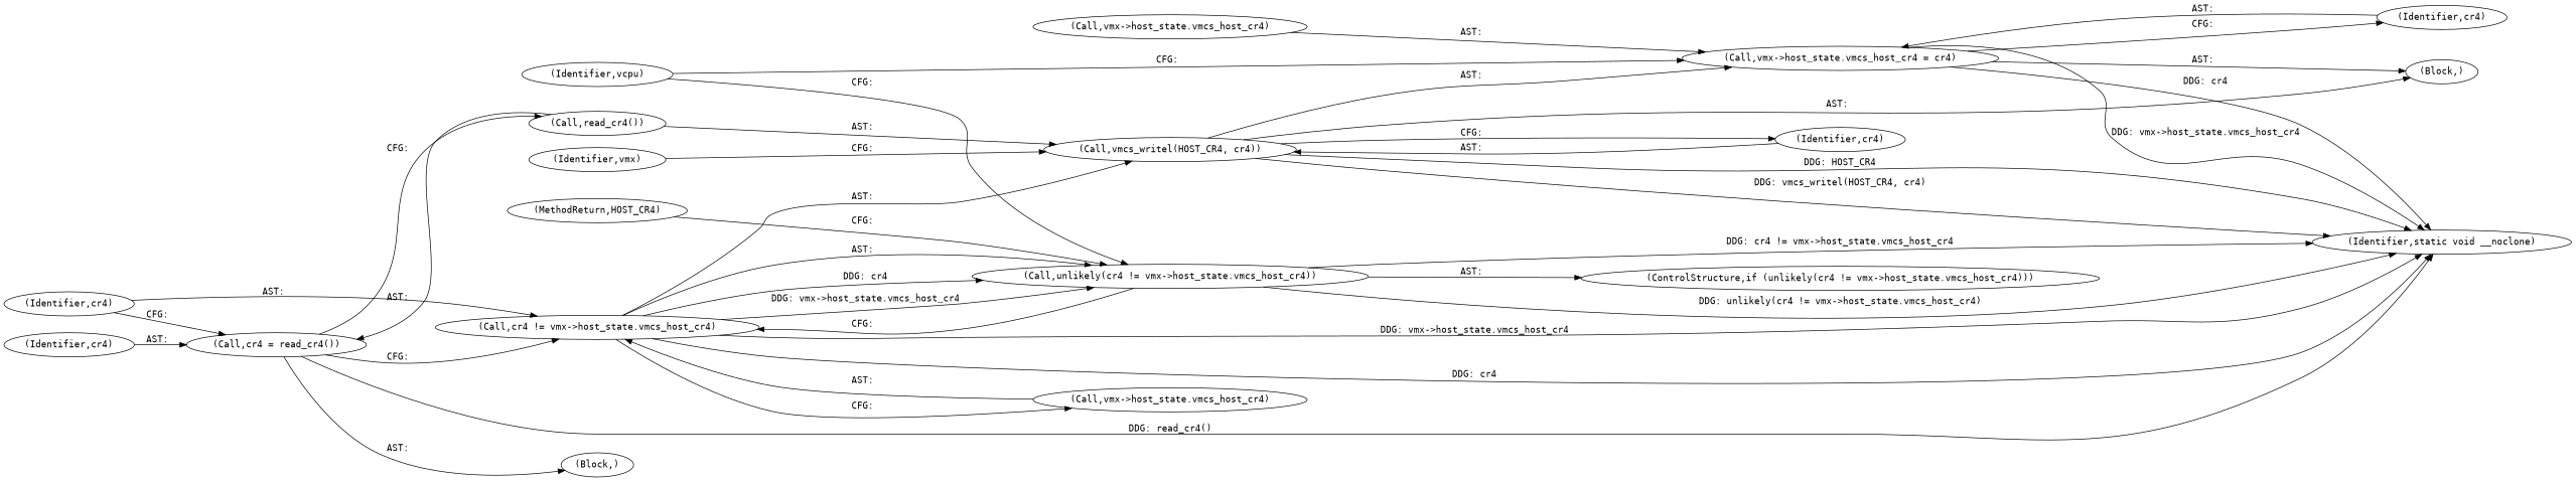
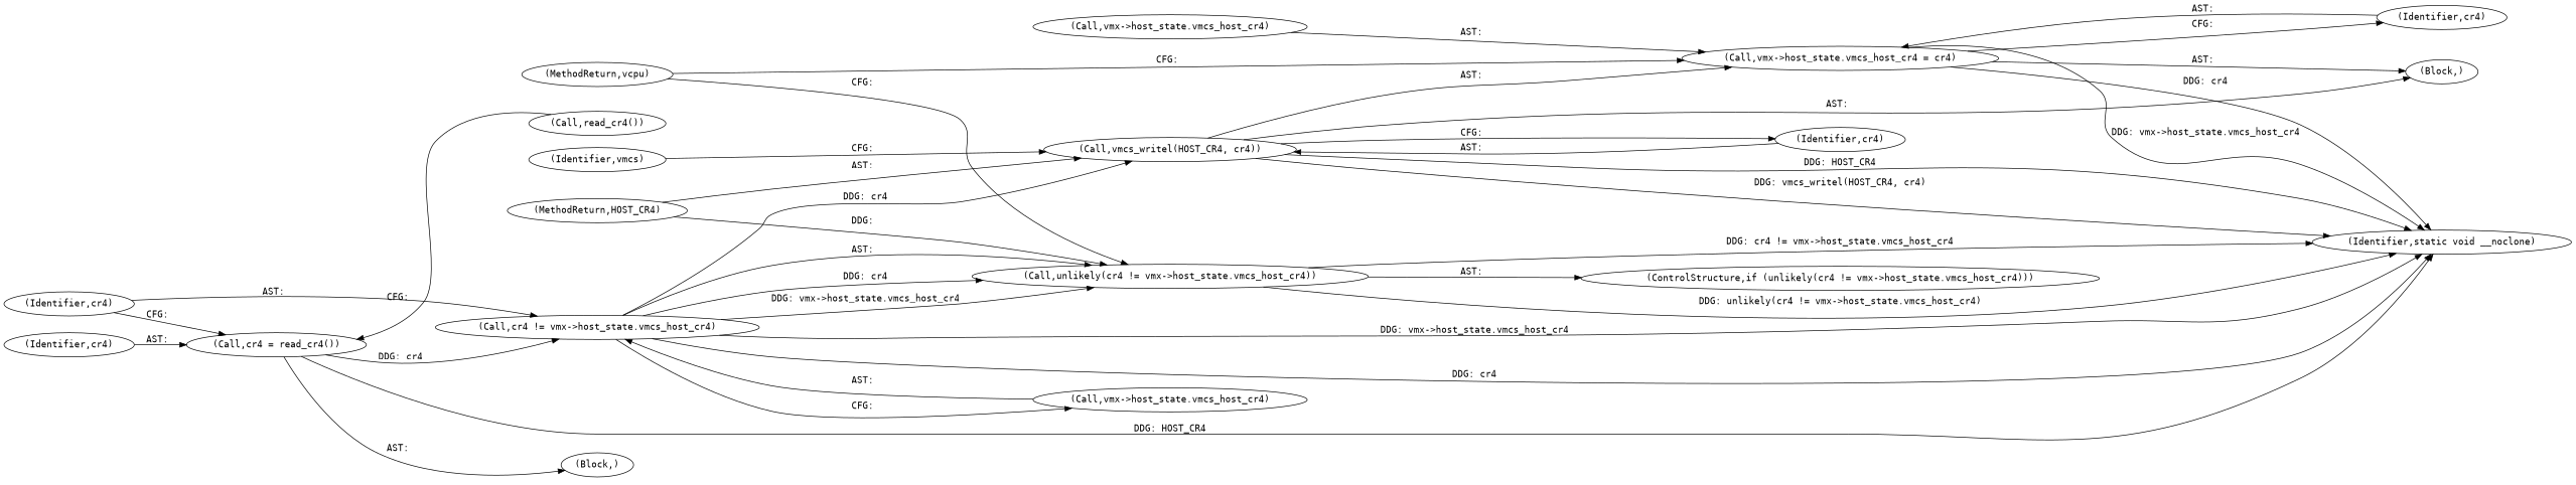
  digraph {
    fontname="DejaVu Sans Mono"
    rankdir=LR
    node [fontname="DejaVu Sans Mono"]
    edge [fontname="DejaVu Sans Mono"]
    n1 [label="(Call,cr4 = read_cr4())"]
    n2 [label="(Call,cr4 != vmx->host_state.vmcs_host_cr4)"]
    n3 [label="(Call,read_cr4())"]
    n4 [label="(Identifier,static void __noclone)"]
    n5 [label="(Block,)"]
    n6 [label="(Call,unlikely(cr4 != vmx->host_state.vmcs_host_cr4))"]
    n7 [label="(Call,vmcs_writel(HOST_CR4, cr4))"]
    n8 [label="(Call,vmx->host_state.vmcs_host_cr4)"]
    n9 [label="(ControlStructure,if (unlikely(cr4 != vmx->host_state.vmcs_host_cr4)))"]
    n10 [label="(Call,vmx->host_state.vmcs_host_cr4 = cr4)"]
    n11 [label="(Block,)"]
    n12 [label="(Identifier,cr4)"]
    n13 [label="(Identifier,cr4)"]
    n14 [label="(Call,vmx->host_state.vmcs_host_cr4)"]
-   n15 [label="(Identifier,vcpu)"]
+   n15 [label="(MethodReturn,vcpu)"]
    n16 [label="(Identifier,cr4)"]
-   n17 [label="(Identifier,vmx)"]
+   n17 [label="(Identifier,vmcs)"]
    n18 [label="(Identifier,cr4)"]
    n19 [label="(MethodReturn,HOST_CR4)"]
-   n1 -> n2 [label="CFG: "]
-   n1 -> n3 [label="CFG: "]
-   n1 -> n4 [label="DDG: read_cr4()"]
+   n1 -> n2 [label="DDG: cr4"]
+   n1 -> n4 [label="DDG: HOST_CR4"]
    n1 -> n5 [label="AST: "]
    n2 -> n4 [label="DDG: cr4"]
    n2 -> n4 [label="DDG: vmx->host_state.vmcs_host_cr4"]
    n2 -> n6 [label="AST: "]
    n2 -> n6 [label="DDG: cr4"]
    n2 -> n6 [label="DDG: vmx->host_state.vmcs_host_cr4"]
-   n2 -> n7 [label="AST: "]
+   n2 -> n7 [label="DDG: cr4"]
    n2 -> n8 [label="CFG: "]
-   n3 -> n1 [label="AST: "]
-   n6 -> n2 [label="CFG: "]
+   n3 -> n1 [label="CFG: "]
    n6 -> n4 [label="DDG: unlikely(cr4 != vmx->host_state.vmcs_host_cr4)"]
    n6 -> n4 [label="DDG: cr4 != vmx->host_state.vmcs_host_cr4"]
    n6 -> n9 [label="AST: "]
    n7 -> n4 [label="DDG: HOST_CR4"]
    n7 -> n4 [label="DDG: vmcs_writel(HOST_CR4, cr4)"]
    n7 -> n10 [label="AST: "]
    n7 -> n11 [label="AST: "]
    n7 -> n12 [label="CFG: "]
    n8 -> n2 [label="AST: "]
    n10 -> n4 [label="DDG: cr4"]
    n10 -> n4 [label="DDG: vmx->host_state.vmcs_host_cr4"]
    n10 -> n11 [label="AST: "]
    n10 -> n13 [label="CFG: "]
    n12 -> n7 [label="AST: "]
    n13 -> n10 [label="AST: "]
    n14 -> n10 [label="AST: "]
    n15 -> n6 [label="CFG: "]
    n15 -> n10 [label="CFG: "]
    n16 -> n1 [label="CFG: "]
    n16 -> n2 [label="AST: "]
    n17 -> n7 [label="CFG: "]
    n18 -> n1 [label="AST: "]
-   n19 -> n6 [label="CFG: "]
-   n3 -> n7 [label="AST: "]
+   n19 -> n6 [label="DDG: "]
+   n19 -> n7 [label="AST: "]
  }
